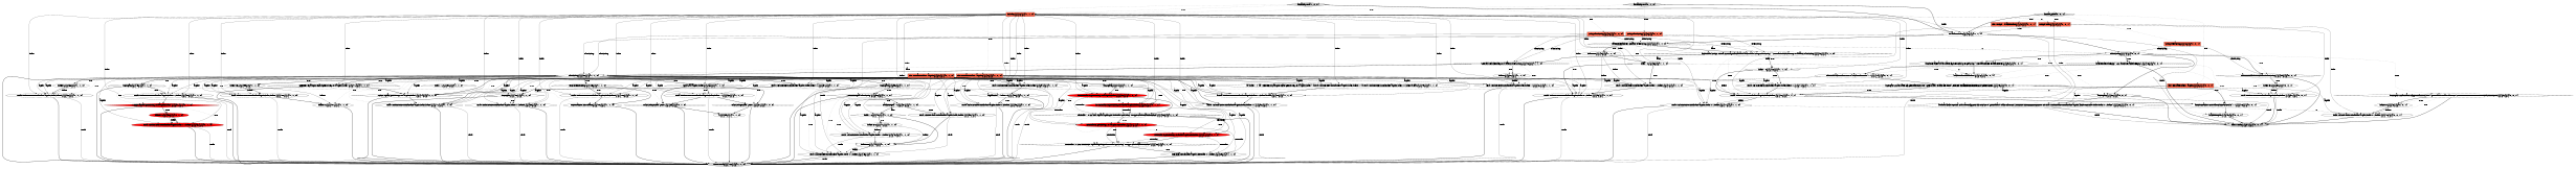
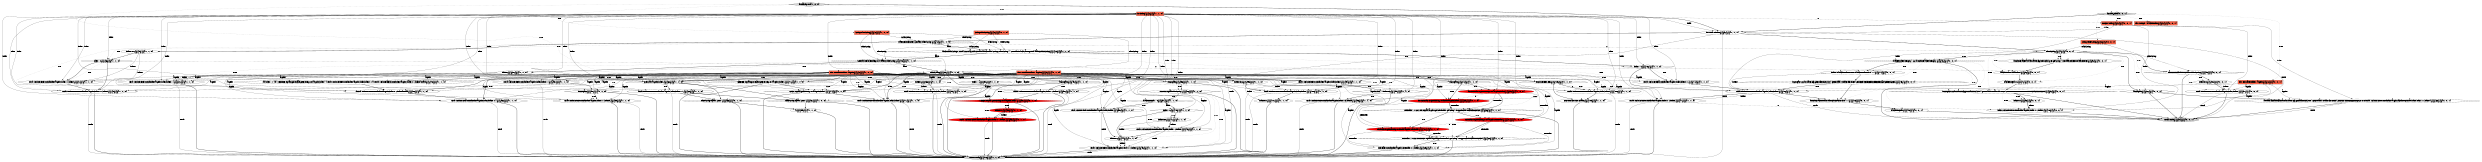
  digraph {
    node [fillcolor=white shape=ellipse style=filled]
    edge [style=solid]
    n1 [label="!isCompact@@@24@@@['1', '1', '0']" shape=diamond]
    n2 [fillcolor=red label="int nextIndex = getNextKeywordIndex(argList,index)@@@25@@@['0', '1', '0']"]
    n3 [label="nextIndex > 0 && \"OR\".equals(argList.get(nextIndex).getString().toUpperCase(Locale.ENGLISH))@@@26@@@['1', '1', '0']" shape=diamond]
    n4 [fillcolor=red label="int nextIndex = getNextKeyword(argList,index)@@@25@@@['1', '0', '0']"]
    n5 [fillcolor=red label="nextIndex = getNextKeywordIndex(argList,nextIndex)@@@27@@@['0', '1', '0']"]
    n6 [fillcolor=lightgray label="return result@@@112@@@['1', '1', '0']"]
    n7 [fillcolor=red label="nextIndex = getNextKeyword(argList,nextIndex)@@@27@@@['1', '0', '0']"]
    n8 [label="nextIndex > 0 && \"REPLACE\".equals(argList.get(nextIndex).getString().toUpperCase(Locale.ENGLISH))@@@28@@@['1', '1', '0']" shape=diamond]
    n9 [label="insertReturnAndIndent(argList,nextIndex + 1,indent)@@@29@@@['1', '1', '0']"]
    n10 [label="result += insertReturnAndIndent(argList,index - 1,indent)@@@50@@@['1', '1', '0']"]
    n11 [fillcolor=red label="!\"WHEN\".equals(getNextKeyword(argList,index))@@@51@@@['0', '1', '0']" shape=diamond]
    n12 [fillcolor=red label="result += insertReturnAndIndent(argList,index + 1,indent)@@@53@@@['0', '1', '0']"]
    n13 [fillcolor=red label="indent++@@@52@@@['0', '1', '0']"]
    n14 [fillcolor=tomato label="int index@@@2@@@['1', '1', '0']" shape=box]
    n15 [label="result += insertReturnAndIndent(argList,index + 1,indent)@@@17@@@['1', '1', '0']"]
    n16 [label="\"CASE\".equals(getPrevKeyword(argList,index))@@@74@@@['1', '1', '0']" shape=diamond]
    n17 [label="index > 0@@@40@@@['1', '1', '0']" shape=diamond]
    n18 [label="result += insertReturnAndIndent(argList,index + 1,indent)@@@59@@@['1', '1', '0']"]
    n19 [label="argList.size() < index + 3@@@95@@@['1', '1', '0']" shape=diamond]
    n20 [label="result += insertReturnAndIndent(argList,index,indent)@@@106@@@['1', '1', '0']"]
    n21 [label="result += insertReturnAndIndent(argList,index,indent)@@@69@@@['1', '1', '0']"]
    n22 [label="result += insertReturnAndIndent(argList,index - 1,indent)@@@42@@@['1', '1', '0']"]
    n23 [label="result += insertReturnAndIndent(argList,index - 1,indent)@@@7@@@['1', '1', '0']"]
    n24 [label="result += insertReturnAndIndent(argList,index,indent - 1)@@@57@@@['1', '1', '0']"]
    n25 [fillcolor=tomato label="Integer index@@@2@@@['0', '0', '1']" shape=box]
    n26 [label="{result += insertReturnAndIndent(argList,index + 1,indent)break}@@@88@@@['1', '1', '0']"]
    n27 [label="result += insertReturnAndIndent(argList,index,indent - 1)@@@21@@@['1', '1', '0']"]
    n28 [label="result += insertReturnAndIndent(argList,index + 3,indent)@@@96@@@['1', '1', '0']"]
    n29 [label="index > 0@@@6@@@['1', '1', '0']" shape=diamond]
    n30 [label="result += insertReturnAndIndent(argList,index,indent - 1)@@@14@@@['1', '1', '0']"]
    n31 [label="isJoinStart(argList,index)@@@62@@@['1', '1', '0']" shape=diamond]
    n32 [label="result += insertReturnAndIndent(argList,index,indent - 1)@@@63@@@['1', '1', '0']"]
    n33 [label="result += insertReturnAndIndent(argList,index,indent)@@@100@@@['1', '1', '0']"]
    n34 [label="result += insertReturnAndIndent(argList,index,indent)@@@77@@@['1', '1', '0']"]
    n35 [label="result += insertReturnAndIndent(argList,index,indent + 1)@@@92@@@['1', '1', '0']"]
    n36 [label="result += insertReturnAndIndent(argList,index + 1,indent)@@@9@@@['1', '1', '0']"]
    n37 [label="result += insertReturnAndIndent(argList,index,indent)@@@94@@@['1', '1', '0']"]
    n38 [label="result += insertReturnAndIndent(argList,index,indent)@@@38@@@['1', '1', '0']"]
    n39 [label="index > 0@@@13@@@['1', '1', '0']" shape=diamond]
    n40 [label="{if (index > 1) {if (\"UPDATE\".equalsIgnoreCase(getPrevKeyword(argList,index))) {result += insertReturnAndIndent(argList,index,indent - 1)}}result += insertReturnAndIndent(argList,index + 1,indent)break}@@@79@@@['1', '1', '0']"]
    n41 [label="\"CREATE\".equalsIgnoreCase(getPrevKeyword(argList,index))@@@71@@@['1', '1', '0']" shape=diamond]
    n42 [label="int result = index@@@3@@@['1', '1', '1']"]
    n43 [label="index += insertReturnAndIndent(argList,index + 1,indent)@@@10@@@['0', '0', '1']"]
    n44 [label="indent++@@@44@@@['1', '1', '0']"]
    n45 [label="indent = 0@@@41@@@['1', '1', '0']"]
    n46 [label="encounterBetween = false@@@108@@@['1', '1', '0']"]
    n47 [label="result += insertReturnAndIndent(argList,result + 1,indent)@@@45@@@['1', '1', '0']"]
    n48 [label="!isCompact@@@58@@@['1', '1', '0']" shape=diamond]
    n49 [label="{boolean lfBeforeComma = formatterCfg.getPreferenceStore().getBoolean(ModelPreferences.SQL_FORMAT_LF_BEFORE_COMMA)result += insertReturnAndIndent(argList,lfBeforeComma? index: index + 1,indent)}@@@23@@@['0', '0', '1']"]
    n50 [label="result += insertReturnAndIndent(argList,index,indent)@@@16@@@['1', '1', '1']"]
    n51 [label="result += insertReturnAndIndent(argList,index,indent)@@@31@@@['0', '0', '1']"]
    n52 [label="bracketIndent.add(indent)@@@6@@@['0', '0', '1']"]
    n53 [label="tokenString.equals(\"JOIN\")@@@61@@@['1', '0', '0']" shape=diamond]
    n54 [label="tokenString.equals(\"JOIN\")@@@65@@@['0', '1', '0']" shape=diamond]
    n55 [label="indent++@@@101@@@['1', '1', '0']"]
    n56 [fillcolor=lightgray label="return result@@@34@@@['0', '0', '1']"]
    n57 [label="statementDelimiters.contains(tokenString)@@@4@@@['1', '1', '0']" shape=diamond]
    n58 [label="tokenString@@@4@@@['0', '0', '1']" shape=diamond]
    n59 [label="!isCompact@@@22@@@['0', '0', '1']" shape=diamond]
    n60 [label="!isCompact && formatterCfg.getPreferenceStore().getBoolean(ModelPreferences.SQL_FORMAT_BREAK_BEFORE_CLOSE_BRACKET)@@@15@@@['0', '0', '1']" shape=diamond]
    n61 [label="functionBracket.remove(functionBracket.size() - 1)@@@18@@@['0', '0', '1']"]
    n62 [label="bracketsDepth--@@@19@@@['0', '0', '1']"]
    n63 [label="SQLUtils.isBlockEndKeyword(dialect,tokenString)@@@19@@@['1', '1', '0']" shape=diamond]
    n64 [label="indent--@@@20@@@['1', '1', '0']"]
    n65 [label="tokenString@@@23@@@['1', '1', '0']" shape=diamond]
    n66 [label="!isCompact@@@49@@@['1', '1', '0']" shape=diamond]
    n67 [label="!encounterBetween@@@105@@@['1', '1', '0']" shape=diamond]
    n68 [label="!isCompact@@@35@@@['1', '1', '0']" shape=diamond]
    n69 [label="indent -= 2@@@99@@@['1', '1', '0']"]
    n70 [label="index > 1@@@80@@@['1', '1', '0']" shape=diamond]
    n71 [label="indent--@@@68@@@['1', '1', '0']"]
    n72 [label="!bracketIndent.isEmpty() && !functionBracket.isEmpty()@@@13@@@['0', '0', '1']" shape=diamond]
    n73 [label="indent = bracketIndent.remove(bracketIndent.size() - 1)@@@14@@@['0', '0', '1']"]
    n74 [fillcolor=tomato label="String tokenString@@@2@@@['1', '0', '0']" shape=box]
    n75 [label="blockHeaderStrings != null && ArrayUtils.contains(blockHeaderStrings,tokenString) || SQLUtils.isBlockStartKeyword(dialect,tokenString)@@@12@@@['1', '1', '0']" shape=diamond]
    n76 [label="indent = 0@@@5@@@['1', '1', '0']"]
    n77 [label="{}@@@65@@@['1', '1', '0']"]
    n78 [fillcolor=tomato label="String tokenString@@@2@@@['0', '0', '1']" shape=box]
    n79 [label="statementDelimiters.contains(tokenString)@@@29@@@['0', '0', '1']" shape=diamond]
    n80 [label="!isCompact && formatterCfg.getPreferenceStore().getBoolean(ModelPreferences.SQL_FORMAT_BREAK_BEFORE_CLOSE_BRACKET)@@@8@@@['0', '0', '1']" shape=diamond]
    n81 [label="functionBracket.add(formatterCfg.isFunction(prev.getString())? Boolean.TRUE: Boolean.FALSE)@@@5@@@['0', '0', '1']"]
+   n82 [label="bracketsDepth++@@@7@@@['0', '0', '1']"]
    n83 [label="indent = 0@@@30@@@['0', '0', '1']"]
    n84 [fillcolor=tomato label="List<FormatterToken> argList@@@2@@@['1', '0', '0']" shape=box]
    n85 [label="indent++@@@9@@@['0', '0', '1']"]
    n86 [label="bracketsDepth > 0@@@37@@@['1', '1', '0']" shape=diamond]
-   n87 [fillcolor=lightgray label="formatKeyword['0', '1', '0']" shape=diamond]
    n88 [fillcolor=tomato label="String tokenString@@@2@@@['0', '1', '0']" shape=box]
    n89 [fillcolor=tomato label="List<FormatterToken> argList@@@2@@@['0', '1', '0']" shape=box]
    n90 [fillcolor=lightgray label="formatKeyword['1', '0', '0']" shape=diamond]
    n91 [fillcolor=tomato label="List<FormatterToken> argList@@@2@@@['0', '0', '1']" shape=box]
    n92 [fillcolor=tomato label="List<Integer> bracketIndent@@@2@@@['0', '0', '1']" shape=box]
    n93 [label="!\"TABLE\".equals(tokenString)@@@36@@@['1', '1', '0']" shape=diamond]
    n94 [fillcolor=lightgray label="formatSymbol['0', '0', '1']" shape=diamond]
    n1 -> n2 [style=bold]
    n1 -> n2 [label=true style=dotted]
    n1 -> n3 [label=true style=dotted]
    n1 -> n4 [style=bold]
    n1 -> n4 [label=true style=dotted]
    n2 -> n3 [style=bold]
    n2 -> n3 [label=nextIndex]
    n2 -> n5 [label=nextIndex]
    n3 -> n5 [style=bold]
    n3 -> n5 [label=true style=dotted]
    n3 -> n6 [style=bold]
    n3 -> n7 [label=true style=dotted]
    n3 -> n7 [style=bold]
    n3 -> n8 [label=true style=dotted]
    n4 -> n2 [label=0 style=dashed]
    n4 -> n3 [label=nextIndex]
    n4 -> n3 [style=bold]
    n4 -> n7 [label=nextIndex]
    n5 -> n8 [style=bold]
    n5 -> n8 [label=nextIndex]
    n5 -> n9 [label=nextIndex]
    n7 -> n5 [label=0 style=dashed]
    n7 -> n8 [style=bold]
    n7 -> n8 [label=nextIndex]
    n7 -> n9 [label=nextIndex]
    n8 -> n6 [style=bold]
    n8 -> n9 [label=true style=dotted]
    n8 -> n9 [style=bold]
    n9 -> n6 [style=bold]
    n10 -> n6 [label=result]
    n10 -> n6 [style=bold]
    n10 -> n11 [style=bold]
    n11 -> n6 [style=bold]
    n11 -> n12 [label=true style=dotted]
    n11 -> n13 [label=true style=dotted]
    n11 -> n13 [style=bold]
    n12 -> n6 [style=bold]
    n12 -> n6 [label=result]
    n13 -> n12 [label=indent]
    n13 -> n12 [style=bold]
    n14 -> n2 [label=index]
    n14 -> n4 [label=index]
    n14 -> n10 [label=index]
    n14 -> n12 [label=index]
    n14 -> n15 [label=index]
    n14 -> n16 [label=index]
    n14 -> n17 [label=index]
    n14 -> n18 [label=index]
    n14 -> n19 [label=index]
    n14 -> n20 [label=index]
    n14 -> n21 [label=index]
    n14 -> n22 [label=index]
    n14 -> n23 [label=index]
    n14 -> n24 [label=index]
    n14 -> n25 [label=0 style=dashed]
    n14 -> n26 [label=index]
    n14 -> n27 [label=index]
    n14 -> n28 [label=index]
    n14 -> n29 [label=index]
    n14 -> n30 [label=index]
    n14 -> n31 [label=index]
    n14 -> n32 [label=index]
    n14 -> n33 [label=index]
    n14 -> n34 [label=index]
    n14 -> n35 [label=index]
    n14 -> n36 [label=index]
    n14 -> n37 [label=index]
    n14 -> n38 [label=index]
    n14 -> n39 [label=index]
    n14 -> n40 [label=index]
    n14 -> n41 [label=index]
    n14 -> n42 [label=index]
    n15 -> n6 [style=bold]
    n15 -> n6 [label=result]
    n15 -> n43 [label=0 style=dashed]
    n16 -> n6 [style=bold]
    n16 -> n34 [style=bold]
    n17 -> n22 [label=true style=dotted]
    n17 -> n44 [style=bold]
    n17 -> n45 [style=bold]
    n17 -> n45 [label=true style=dotted]
    n18 -> n6 [style=bold]
    n18 -> n6 [label=result]
    n19 -> n6 [style=bold]
    n19 -> n28 [style=bold]
    n19 -> n28 [label=true style=dotted]
    n20 -> n6 [label=result]
    n20 -> n46 [style=bold]
    n21 -> n6 [style=bold]
    n21 -> n6 [label=result]
    n22 -> n44 [style=bold]
    n22 -> n47 [label=result]
    n23 -> n36 [style=bold]
    n24 -> n6 [label=result]
    n24 -> n48 [style=bold]
    n25 -> n42 [label=index]
    n25 -> n43 [label=index]
    n25 -> n49 [label=index]
    n25 -> n50 [label=index]
    n25 -> n51 [label=index]
    n26 -> n35 [style=bold]
    n27 -> n6 [style=bold]
    n27 -> n6 [label=result]
    n28 -> n6 [label=result]
    n28 -> n6 [style=bold]
    n29 -> n23 [style=bold]
    n29 -> n23 [label=true style=dotted]
    n29 -> n36 [style=bold]
    n29 -> n52 [label=0 style=dashed]
    n30 -> n50 [style=bold]
    n31 -> n32 [style=bold]
    n31 -> n32 [label=true style=dotted]
    n31 -> n53 [style=bold]
    n31 -> n54 [style=bold]
    n32 -> n6 [label=result]
    n32 -> n53 [style=bold]
    n32 -> n54 [style=bold]
    n33 -> n6 [label=result]
    n33 -> n55 [style=bold]
    n34 -> n6 [label=result]
    n34 -> n6 [style=bold]
    n35 -> n6 [style=bold]
    n35 -> n6 [label=result]
    n36 -> n6 [style=bold]
    n36 -> n6 [label=result]
    n37 -> n6 [label=result]
    n37 -> n19 [style=bold]
    n38 -> n44 [style=bold]
    n38 -> n47 [label=result]
    n39 -> n30 [style=bold]
    n39 -> n30 [label=true style=dotted]
    n39 -> n50 [style=bold]
    n40 -> n26 [style=bold]
    n41 -> n6 [style=bold]
    n41 -> n16 [style=bold]
    n42 -> n6 [label=result]
    n42 -> n47 [label=result]
    n42 -> n56 [label=result]
    n42 -> n57 [style=bold]
    n42 -> n58 [style=bold]
    n43 -> n56 [style=bold]
    n44 -> n47 [style=bold]
    n44 -> n47 [label=indent]
    n45 -> n22 [style=bold]
    n45 -> n22 [label=indent]
    n45 -> n44 [label=indent]
    n46 -> n6 [style=bold]
    n47 -> n6 [label=result]
    n47 -> n6 [style=bold]
    n48 -> n6 [style=bold]
    n48 -> n18 [label=true style=dotted]
    n48 -> n18 [style=bold]
    n49 -> n56 [style=bold]
    n49 -> n56 [label=result]
    n50 -> n15 [label=indent]
    n50 -> n15 [style=bold]
    n50 -> n56 [label=result]
    n50 -> n61 [style=bold]
    n51 -> n56 [style=bold]
    n51 -> n56 [label=result]
+   n52 -> n82 [style=bold]
    n53 -> n6 [style=bold]
    n53 -> n77 [style=bold]
    n54 -> n6 [style=bold]
    n54 -> n77 [style=bold]
    n55 -> n6 [style=bold]
    n57 -> n29 [label=true style=dotted]
    n57 -> n36 [label=true style=dotted]
    n57 -> n58 [label=0 style=dashed]
    n57 -> n75 [style=bold]
    n57 -> n75 [label=false style=dotted]
    n57 -> n76 [label=true style=dotted]
    n57 -> n76 [style=bold]
    n58 -> n52 [label=true style=dotted]
    n58 -> n59 [label=true style=dotted]
    n58 -> n59 [style=bold]
    n58 -> n72 [style=bold]
    n58 -> n72 [label=true style=dotted]
    n58 -> n79 [style=bold]
    n58 -> n79 [label=true style=dotted]
    n58 -> n80 [label=true style=dotted]
    n58 -> n81 [label=true style=dotted]
    n58 -> n81 [style=bold]
+   n58 -> n82 [label=true style=dotted]
    n59 -> n49 [style=bold]
    n59 -> n56 [style=bold]
    n60 -> n50 [label=true style=dotted]
    n60 -> n50 [style=bold]
    n60 -> n61 [style=bold]
    n61 -> n62 [style=bold]
    n62 -> n56 [style=bold]
    n63 -> n27 [label=true style=dotted]
    n63 -> n64 [style=bold]
    n63 -> n64 [label=true style=dotted]
    n63 -> n65 [style=bold]
    n63 -> n65 [label=false style=dotted]
    n64 -> n27 [style=bold]
    n64 -> n27 [label=indent]
    n65 -> n1 [label=true style=dotted]
    n65 -> n1 [style=bold]
    n65 -> n6 [style=bold]
    n65 -> n16 [label=true style=dotted]
    n65 -> n16 [style=bold]
    n65 -> n19 [label=true style=dotted]
    n65 -> n21 [label=true style=dotted]
    n65 -> n24 [style=bold]
    n65 -> n24 [label=true style=dotted]
    n65 -> n26 [style=bold]
    n65 -> n31 [style=bold]
    n65 -> n31 [label=true style=dotted]
    n65 -> n33 [label=true style=dotted]
    n65 -> n34 [label=true style=dotted]
    n65 -> n34 [style=bold]
    n65 -> n35 [style=bold]
    n65 -> n35 [label=true style=dotted]
    n65 -> n37 [style=bold]
    n65 -> n37 [label=true style=dotted]
    n65 -> n40 [style=bold]
    n65 -> n41 [style=bold]
    n65 -> n41 [label=true style=dotted]
    n65 -> n46 [label=true style=dotted]
    n65 -> n48 [label=true style=dotted]
    n65 -> n53 [label=true style=dotted]
    n65 -> n54 [label=true style=dotted]
    n65 -> n55 [label=true style=dotted]
    n65 -> n66 [style=bold]
    n65 -> n66 [label=true style=dotted]
    n65 -> n67 [style=bold]
    n65 -> n67 [label=true style=dotted]
    n65 -> n68 [label=true style=dotted]
    n65 -> n68 [style=bold]
    n65 -> n69 [label=true style=dotted]
    n65 -> n69 [style=bold]
    n65 -> n70 [label=true style=dotted]
    n65 -> n71 [style=bold]
    n65 -> n71 [label=true style=dotted]
    n66 -> n6 [style=bold]
    n66 -> n10 [label=true style=dotted]
    n66 -> n10 [style=bold]
    n66 -> n11 [label=true style=dotted]
    n66 -> n59 [label=0 style=dashed]
    n67 -> n20 [label=true style=dotted]
    n67 -> n20 [style=bold]
    n67 -> n46 [style=bold]
    n68 -> n6 [style=bold]
    n68 -> n93 [style=bold]
    n68 -> n93 [label=true style=dotted]
    n69 -> n33 [style=bold]
    n69 -> n33 [label=indent]
    n69 -> n55 [label=indent]
    n71 -> n21 [label=indent]
    n71 -> n21 [style=bold]
    n72 -> n56 [style=bold]
    n72 -> n60 [label=true style=dotted]
    n72 -> n61 [label=true style=dotted]
    n72 -> n62 [label=true style=dotted]
    n72 -> n73 [label=true style=dotted]
    n72 -> n73 [style=bold]
    n73 -> n50 [label=indent]
    n73 -> n60 [style=bold]
    n74 -> n57 [label=tokenString]
    n74 -> n63 [label=tokenString]
    n74 -> n65 [label=tokenString]
    n74 -> n75 [label=tokenString]
    n75 -> n15 [label=true style=dotted]
    n75 -> n39 [style=bold]
    n75 -> n39 [label=true style=dotted]
    n75 -> n50 [label=true style=dotted]
    n75 -> n63 [style=bold]
    n75 -> n63 [label=false style=dotted]
    n76 -> n23 [label=indent]
    n76 -> n29 [style=bold]
    n76 -> n36 [label=indent]
    n77 -> n6 [style=bold]
    n78 -> n58 [label=tokenString]
    n78 -> n79 [label=tokenString]
    n79 -> n51 [label=true style=dotted]
    n79 -> n56 [style=bold]
    n79 -> n83 [style=bold]
    n79 -> n83 [label=true style=dotted]
    n80 -> n43 [label=true style=dotted]
    n80 -> n56 [style=bold]
    n80 -> n85 [label=true style=dotted]
    n80 -> n85 [style=bold]
    n81 -> n52 [style=bold]
+   n82 -> n80 [style=bold]
    n83 -> n51 [style=bold]
    n83 -> n51 [label=indent]
    n84 -> n4 [label=argList]
    n84 -> n7 [label=argList]
    n84 -> n9 [label=argList]
    n84 -> n10 [label=argList]
    n84 -> n15 [label=argList]
    n84 -> n16 [label=argList]
    n84 -> n18 [label=argList]
    n84 -> n20 [label=argList]
    n84 -> n21 [label=argList]
    n84 -> n22 [label=argList]
    n84 -> n23 [label=argList]
    n84 -> n24 [label=argList]
    n84 -> n26 [label=argList]
    n84 -> n27 [label=argList]
    n84 -> n28 [label=argList]
    n84 -> n30 [label=argList]
    n84 -> n31 [label=argList]
    n84 -> n32 [label=argList]
    n84 -> n33 [label=argList]
    n84 -> n34 [label=argList]
    n84 -> n35 [label=argList]
    n84 -> n36 [label=argList]
    n84 -> n37 [label=argList]
    n84 -> n38 [label=argList]
    n84 -> n40 [label=argList]
    n84 -> n41 [label=argList]
    n84 -> n47 [label=argList]
    n85 -> n43 [style=bold]
    n85 -> n43 [label=indent]
    n86 -> n17 [label=false style=dotted]
    n86 -> n17 [style=bold]
    n86 -> n38 [style=bold]
    n86 -> n38 [label=true style=dotted]
-   n87 -> n14 [label=true style=dotted]
-   n87 -> n42 [style=bold]
-   n87 -> n88 [label=true style=dotted]
    n88 -> n57 [label=tokenString]
    n88 -> n63 [label=tokenString]
    n88 -> n65 [label=tokenString]
    n88 -> n75 [label=tokenString]
    n89 -> n2 [label=argList]
    n89 -> n5 [label=argList]
    n89 -> n9 [label=argList]
    n89 -> n10 [label=argList]
    n89 -> n12 [label=argList]
    n89 -> n15 [label=argList]
    n89 -> n16 [label=argList]
    n89 -> n18 [label=argList]
    n89 -> n20 [label=argList]
    n89 -> n21 [label=argList]
    n89 -> n22 [label=argList]
    n89 -> n23 [label=argList]
    n89 -> n24 [label=argList]
    n89 -> n26 [label=argList]
    n89 -> n27 [label=argList]
    n89 -> n28 [label=argList]
    n89 -> n30 [label=argList]
    n89 -> n31 [label=argList]
    n89 -> n32 [label=argList]
    n89 -> n33 [label=argList]
    n89 -> n34 [label=argList]
    n89 -> n35 [label=argList]
    n89 -> n36 [label=argList]
    n89 -> n37 [label=argList]
    n89 -> n38 [label=argList]
    n89 -> n40 [label=argList]
    n89 -> n41 [label=argList]
    n89 -> n47 [label=argList]
    n90 -> n14 [label=true style=dotted]
    n90 -> n42 [style=bold]
    n90 -> n74 [label=true style=dotted]
    n90 -> n84 [label=true style=dotted]
    n91 -> n43 [label=argList]
    n91 -> n49 [label=argList]
    n91 -> n50 [label=argList]
    n91 -> n51 [label=argList]
    n93 -> n6 [style=bold]
    n93 -> n44 [label=true style=dotted]
    n93 -> n47 [label=true style=dotted]
    n93 -> n86 [label=true style=dotted]
    n93 -> n86 [style=bold]
    n94 -> n25 [label=true style=dotted]
    n94 -> n42 [style=bold]
    n94 -> n78 [label=true style=dotted]
    n94 -> n91 [label=true style=dotted]
    n94 -> n92 [label=true style=dotted]
  }
